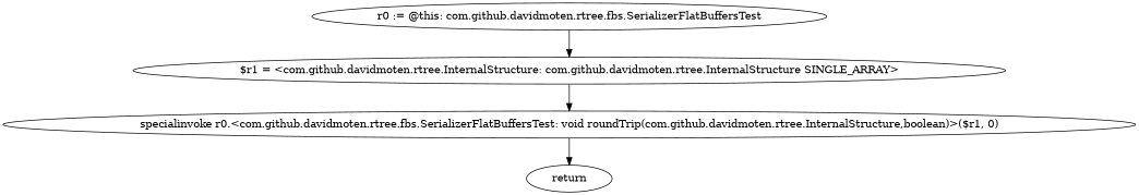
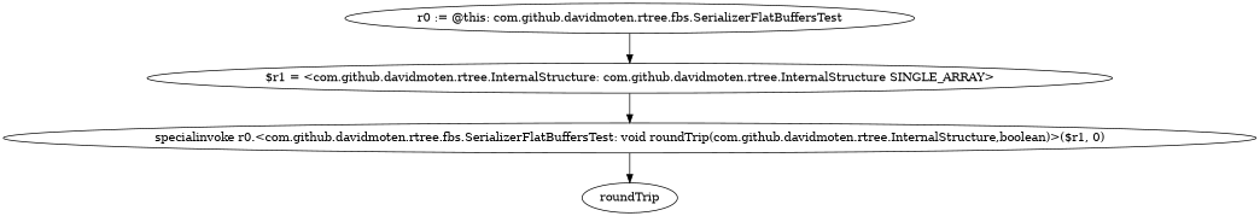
  digraph {
    "r0 := @this: com.github.davidmoten.rtree.fbs.SerializerFlatBuffersTest"
    "$r1 = <com.github.davidmoten.rtree.InternalStructure: com.github.davidmoten.rtree.InternalStructure SINGLE_ARRAY>"
    "specialinvoke r0.<com.github.davidmoten.rtree.fbs.SerializerFlatBuffersTest: void roundTrip(com.github.davidmoten.rtree.InternalStructure,boolean)>($r1, 0)"
-   return
+   return [label=roundTrip]
    "r0 := @this: com.github.davidmoten.rtree.fbs.SerializerFlatBuffersTest" -> "$r1 = <com.github.davidmoten.rtree.InternalStructure: com.github.davidmoten.rtree.InternalStructure SINGLE_ARRAY>"
    "$r1 = <com.github.davidmoten.rtree.InternalStructure: com.github.davidmoten.rtree.InternalStructure SINGLE_ARRAY>" -> "specialinvoke r0.<com.github.davidmoten.rtree.fbs.SerializerFlatBuffersTest: void roundTrip(com.github.davidmoten.rtree.InternalStructure,boolean)>($r1, 0)"
    "specialinvoke r0.<com.github.davidmoten.rtree.fbs.SerializerFlatBuffersTest: void roundTrip(com.github.davidmoten.rtree.InternalStructure,boolean)>($r1, 0)" -> return
  }
